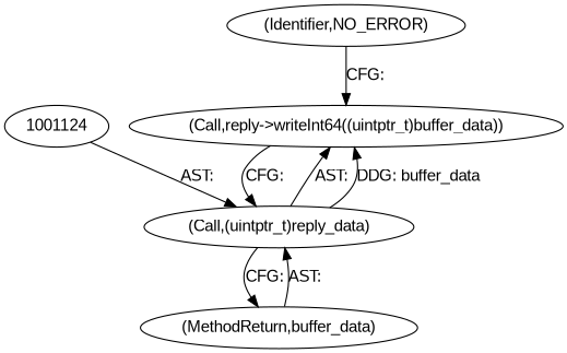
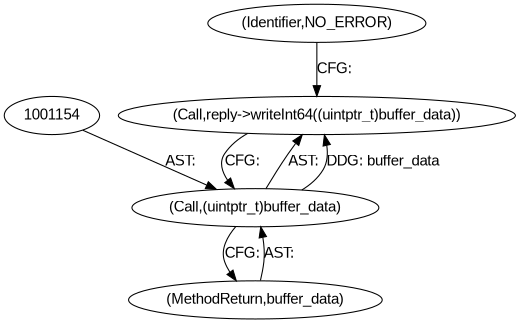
  digraph {
    fontname="Liberation Sans"
    node [fontname="Liberation Sans"]
    edge [fontname="Liberation Sans"]
    n1 [label="(Call,reply->writeInt64((uintptr_t)buffer_data))"]
-   n2 [label="(Call,(uintptr_t)reply_data)"]
+   n2 [label="(Call,(uintptr_t)buffer_data)"]
    n3 [label="(MethodReturn,buffer_data)"]
    n4 [label="(Identifier,NO_ERROR)"]
-   1001154 [label=1001124]
+   1001154
    n1 -> n2 [label="CFG: "]
    n2 -> n1 [label="AST: "]
    n2 -> n1 [label="DDG: buffer_data"]
    n2 -> n3 [label="CFG: "]
    n3 -> n2 [label="AST: "]
    n4 -> n1 [label="CFG: "]
    1001154 -> n2 [label="AST: "]
  }
